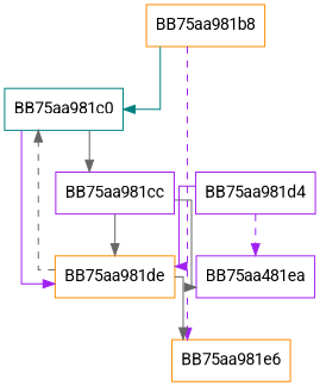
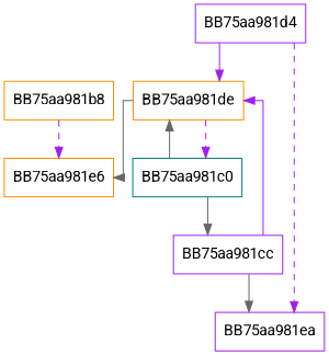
  digraph {
    fontname=Roboto
    splines=ortho
    node [color=darkorange fontname=Roboto shape=box]
    edge [color=gray40 fontname=Roboto style=solid]
    BB75aa981b8
    BB75aa981e6
    BB75aa981c0 [color=teal]
    BB75aa981de
    BB75aa981cc [color=purple]
-   BB75aa981ea [color=purple label=BB75aa481ea]
+   BB75aa981ea [color=purple]
    BB75aa981d4 [color=purple]
    BB75aa981b8 -> BB75aa981e6 [color=purple style=dashed]
-   BB75aa981b8 -> BB75aa981c0 [color=teal]
-   BB75aa981c0 -> BB75aa981de [color=purple]
+   BB75aa981c0 -> BB75aa981de
    BB75aa981c0 -> BB75aa981cc
    BB75aa981de -> BB75aa981e6
-   BB75aa981de -> BB75aa981c0 [style=dashed]
-   BB75aa981cc -> BB75aa981de
+   BB75aa981de -> BB75aa981c0 [color=purple style=dashed]
+   BB75aa981cc -> BB75aa981de [color=purple]
    BB75aa981cc -> BB75aa981ea
    BB75aa981d4 -> BB75aa981de [color=purple]
    BB75aa981d4 -> BB75aa981ea [color=purple style=dashed]
  }
